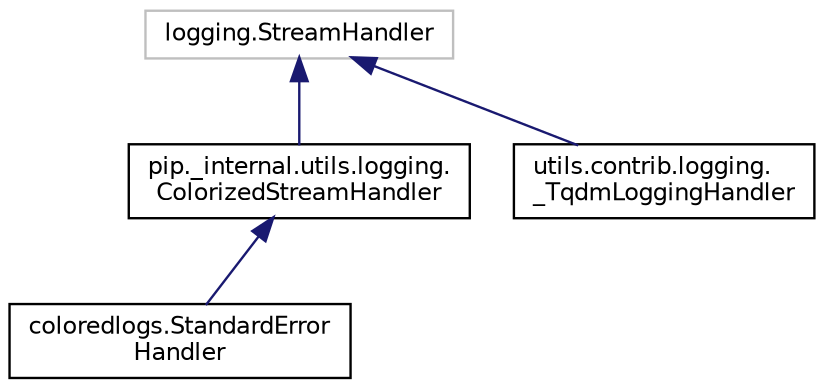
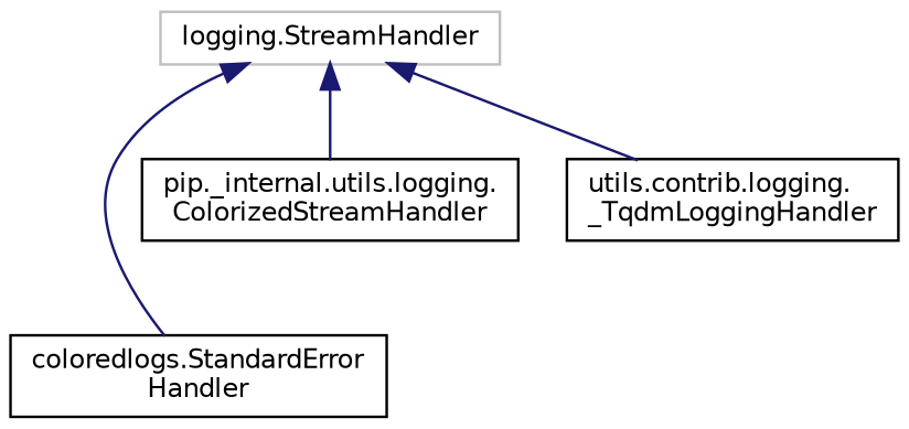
  digraph {
    rankdir=TB
    node [color=black fillcolor=white fontname=Helvetica fontsize=10 shape=record style=filled]
    edge [color=midnightblue dir=back fontname=Helvetica fontsize=10 labelfontname=Helvetica labelfontsize=10 style=solid]
    n1 [color=grey75 height=0.2 label="logging.StreamHandler" width=0.4]
    n2 [height=0.2 label="coloredlogs.StandardError\lHandler" width=0.4]
    n3 [height=0.2 label="pip._internal.utils.logging.\lColorizedStreamHandler" width=0.4]
    n4 [height=0.2 label="utils.contrib.logging.\l_TqdmLoggingHandler" width=0.4]
-   n3 -> n2
+   n1 -> n2
    n1 -> n3
    n1 -> n4
  }
